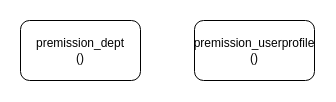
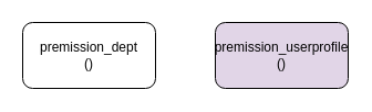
  <mxCell id="0" />
  <mxCell id="1" parent="0" />
  <mxCell id="2" value="premission_dept&lt;br&gt;()" style="rounded=1;whiteSpace=wrap;html=1;" vertex="1" parent="1"><mxGeometry x="20" y="20" width="120" height="60" as="geometry" /></mxCell>
- <mxCell id="3" value="premission_userprofile&lt;br&gt;()" style="rounded=1;whiteSpace=wrap;html=1;" vertex="1" parent="1"><mxGeometry x="194" y="20" width="120" height="60" as="geometry" /></mxCell>
+ <mxCell id="3" value="premission_userprofile&lt;br&gt;()" style="rounded=1;whiteSpace=wrap;html=1;fillColor=#e1d5e7;" vertex="1" parent="1"><mxGeometry x="194" y="20" width="120" height="60" as="geometry" /></mxCell>
